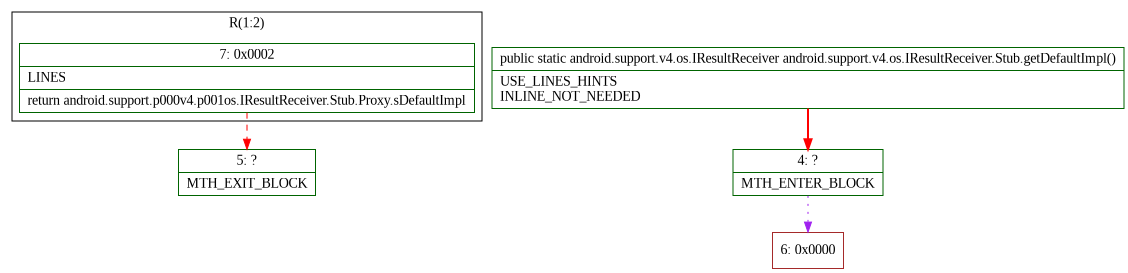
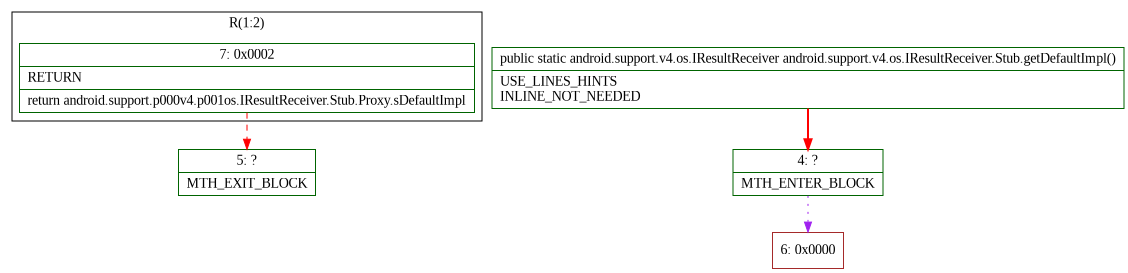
  digraph {
    fontname="Liberation Serif"
    node [color=darkgreen fontname="Liberation Serif" shape=record]
    edge [color=red fontname="Liberation Serif"]
-   n1 [label="{7\:\ 0x0002|LINES\l|return android.support.p000v4.p001os.IResultReceiver.Stub.Proxy.sDefaultImpl\l}"]
+   n1 [label="{7\:\ 0x0002|RETURN\l|return android.support.p000v4.p001os.IResultReceiver.Stub.Proxy.sDefaultImpl\l}"]
    n2 [label="{5\:\ ?|MTH_EXIT_BLOCK\l}"]
    n3 [label="{4\:\ ?|MTH_ENTER_BLOCK\l}"]
    n4 [color=brown label="{6\:\ 0x0000}"]
    n5 [label="{public static android.support.v4.os.IResultReceiver android.support.v4.os.IResultReceiver.Stub.getDefaultImpl()  | USE_LINES_HINTS\lINLINE_NOT_NEEDED\l}"]
    subgraph cluster_1 {
      label="R(1:2)"
      n1
    }
    n1 -> n2 [style=dashed]
    n3 -> n4 [color=purple style=dotted]
    n5 -> n3 [style=bold]
  }
